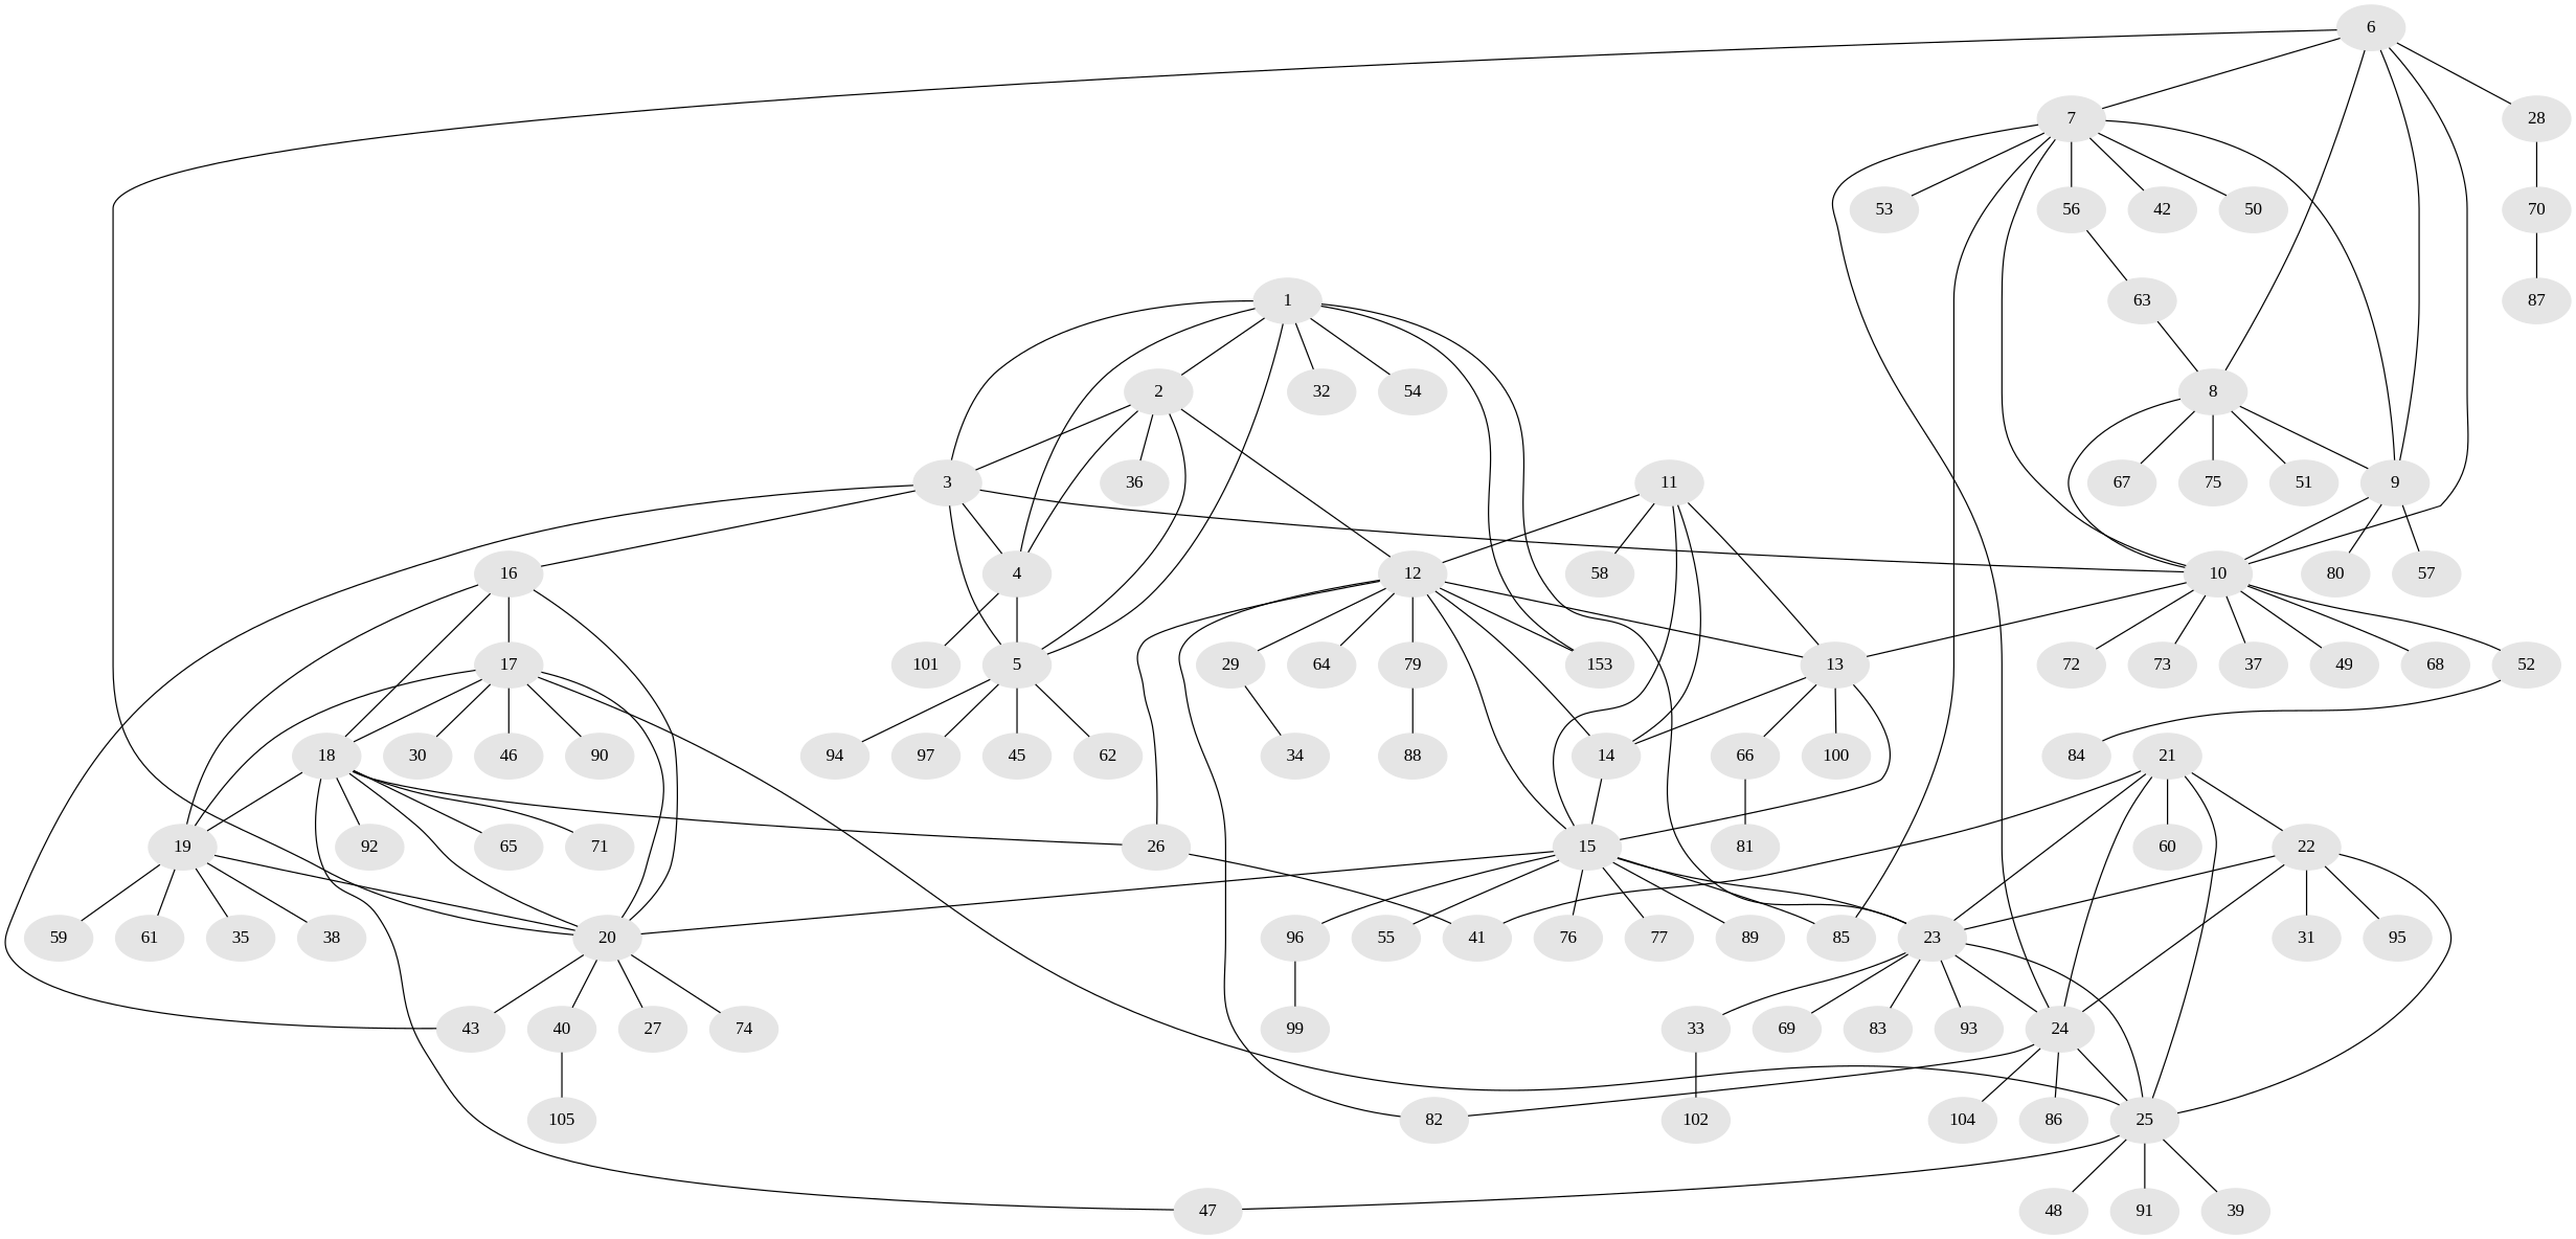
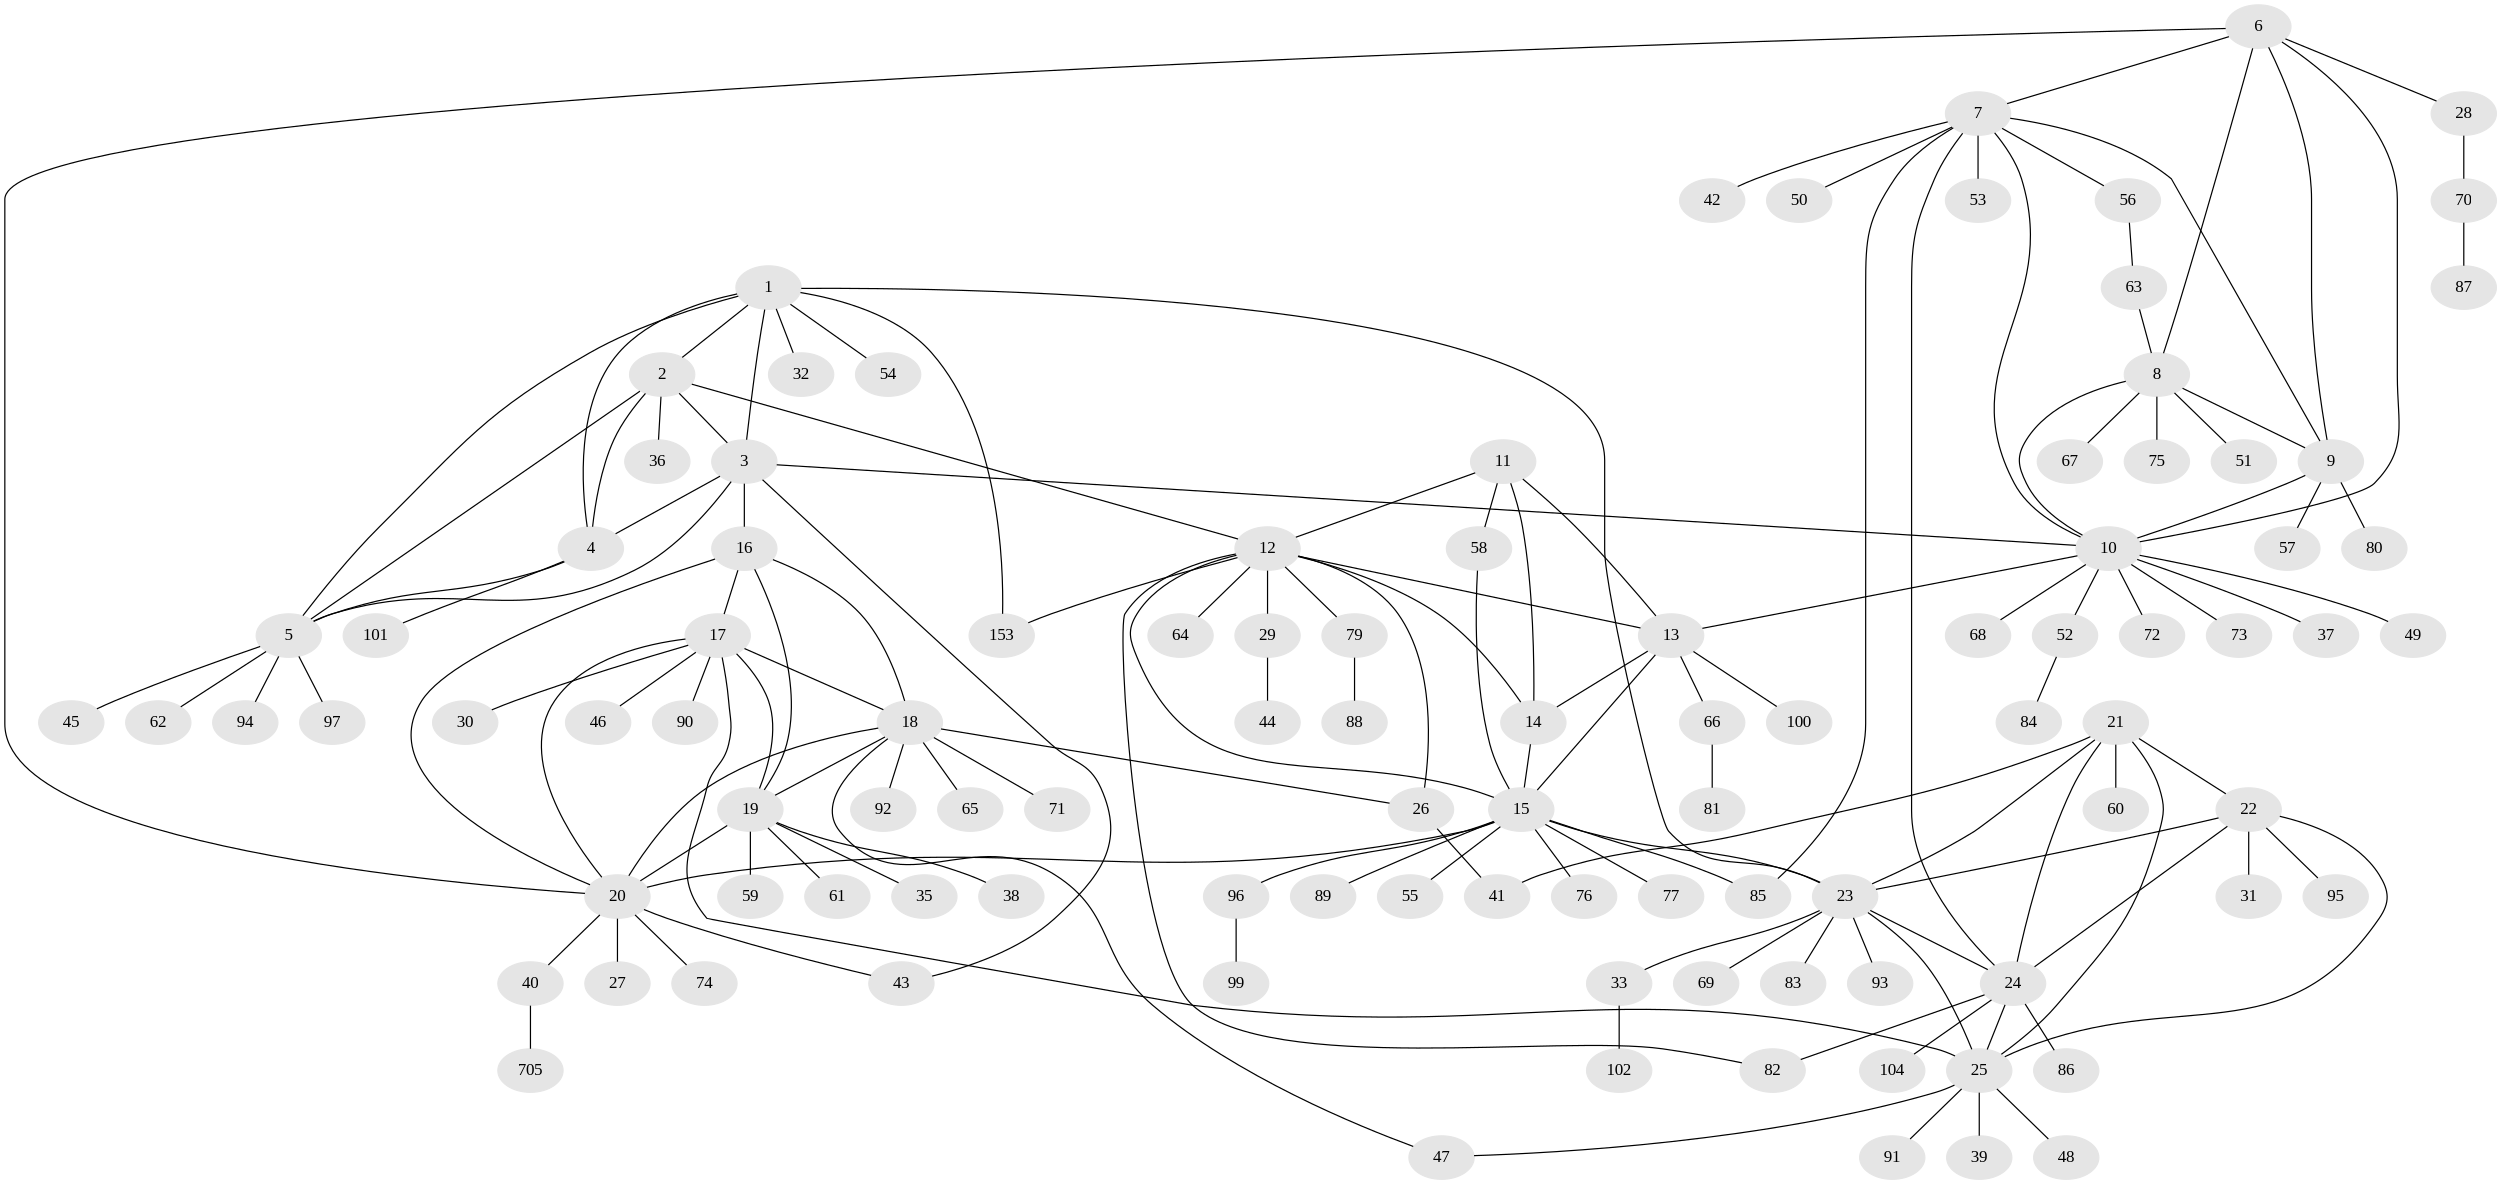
  graph {
    fontname="Liberation Serif"
    node [color=gray90 fontname="Liberation Serif" style=filled]
    edge [fontname="Liberation Serif"]
    1
    2
    3
    4
    5
    23
    32
    54
    n9 [label=153]
    12
    36
    10
    16
    43
    101
    45
    62
    94
    97
    24
    25
    33
    69
    83
    93
    13
    14
    15
    26
    29
    64
    79
    82
    37
    49
    52
    68
    72
    73
    20
    17
    18
    19
    6
    7
    8
    9
    28
    42
    50
    53
    56
    85
    51
    67
    75
    57
    80
    27
    40
    74
    70
    86
    104
    63
    66
    100
    84
    11
    58
    55
    76
    77
    89
    96
    41
-   34
+   34 [label=44]
    88
    81
    99
    30
    46
    90
    92
    47
    65
    71
    35
    38
    59
    61
    39
    48
    91
-   105
+   105 [label=705]
    21
    22
    60
    31
    95
    102
    87
    1 -- 2
    1 -- 3
    1 -- 4
    1 -- 5
    1 -- 23
    1 -- 32
    1 -- 54
    1 -- n9
    2 -- 3
    2 -- 4
    2 -- 5
    2 -- 12
    2 -- 36
    3 -- 4
    3 -- 5
    3 -- 10
    3 -- 16
    3 -- 43
    4 -- 5
    4 -- 101
    5 -- 45
    5 -- 62
    5 -- 94
    5 -- 97
    23 -- 24
    23 -- 25
    23 -- 33
    23 -- 69
    23 -- 83
    23 -- 93
    12 -- n9
    12 -- 13
    12 -- 14
    12 -- 15
    12 -- 26
    12 -- 29
    12 -- 64
    12 -- 79
    12 -- 82
    10 -- 13
    10 -- 37
    10 -- 49
    10 -- 52
    10 -- 68
    10 -- 72
    10 -- 73
    16 -- 20
    16 -- 17
    16 -- 18
    16 -- 19
    24 -- 25
    24 -- 82
    24 -- 86
    24 -- 104
    25 -- 47
    25 -- 39
    25 -- 48
    25 -- 91
    33 -- 102
    13 -- 14
    13 -- 15
    13 -- 66
    13 -- 100
    14 -- 15
    15 -- 23
    15 -- 20
    15 -- 85
    15 -- 55
    15 -- 76
    15 -- 77
    15 -- 89
    15 -- 96
    26 -- 41
    29 -- 34
    79 -- 88
    52 -- 84
    20 -- 43
    20 -- 27
    20 -- 40
    20 -- 74
    17 -- 25
    17 -- 20
    17 -- 18
    17 -- 19
    17 -- 30
    17 -- 46
    17 -- 90
    18 -- 26
    18 -- 20
    18 -- 19
    18 -- 92
    18 -- 47
    18 -- 65
    18 -- 71
    19 -- 20
    19 -- 35
    19 -- 38
    19 -- 59
    19 -- 61
    6 -- 10
    6 -- 20
    6 -- 7
    6 -- 8
    6 -- 9
    6 -- 28
    7 -- 10
    7 -- 24
    7 -- 9
    7 -- 42
    7 -- 50
    7 -- 53
    7 -- 56
    7 -- 85
    8 -- 10
    8 -- 9
    8 -- 51
    8 -- 67
    8 -- 75
    9 -- 10
    9 -- 57
    9 -- 80
    28 -- 70
    56 -- 63
    40 -- 105
    70 -- 87
    63 -- 8
    66 -- 81
    11 -- 12
    11 -- 13
    11 -- 14
-   11 -- 15
+   58 -- 15
    11 -- 58
    96 -- 99
    21 -- 23
    21 -- 24
    21 -- 25
    21 -- 41
    21 -- 22
    21 -- 60
    22 -- 23
    22 -- 24
    22 -- 25
    22 -- 31
    22 -- 95
  }
